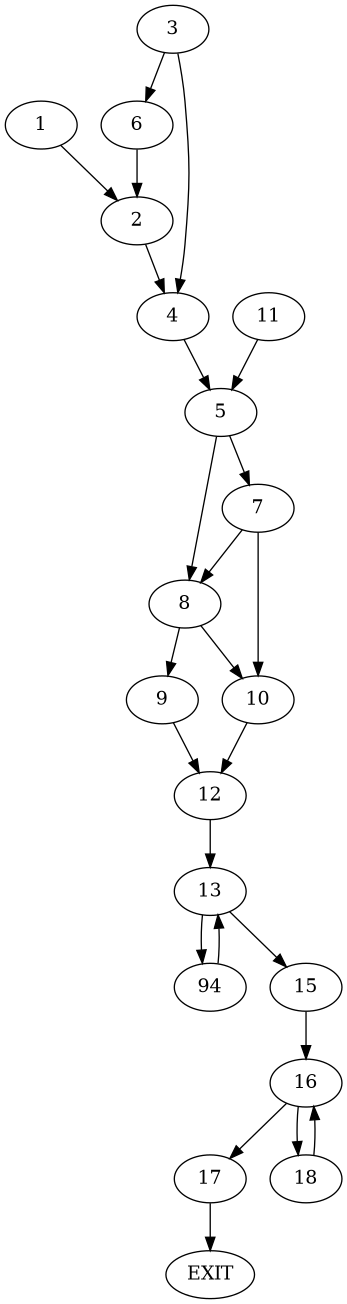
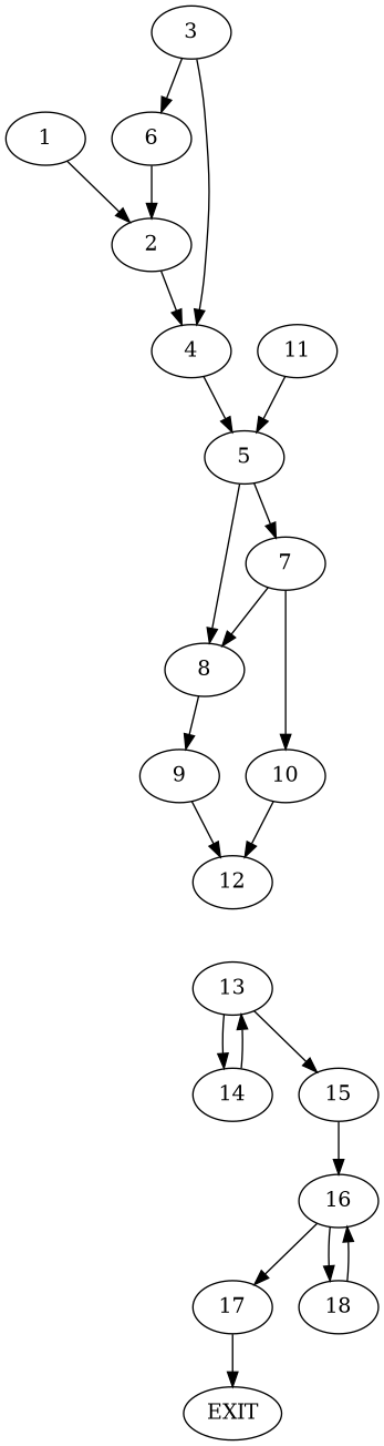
  digraph {
    1
    2
    n3 [label=EXIT]
    4
    3
    6
    5
    7
    8
    10
    9
    11
    12
    13
-   14 [label=94]
+   14
    15
    16
    17
    18
    1 -> 2
    2 -> 4
    4 -> 5
    3 -> 4
    3 -> 6
    6 -> 2
    5 -> 7
    5 -> 8
    7 -> 8
    7 -> 10
-   8 -> 10
    8 -> 9
    10 -> 12
    9 -> 12
    11 -> 5
-   12 -> 13
    13 -> 14
    13 -> 15
    14 -> 13
    15 -> 16
    16 -> 17
    16 -> 18
    17 -> n3
    18 -> 16
  }
